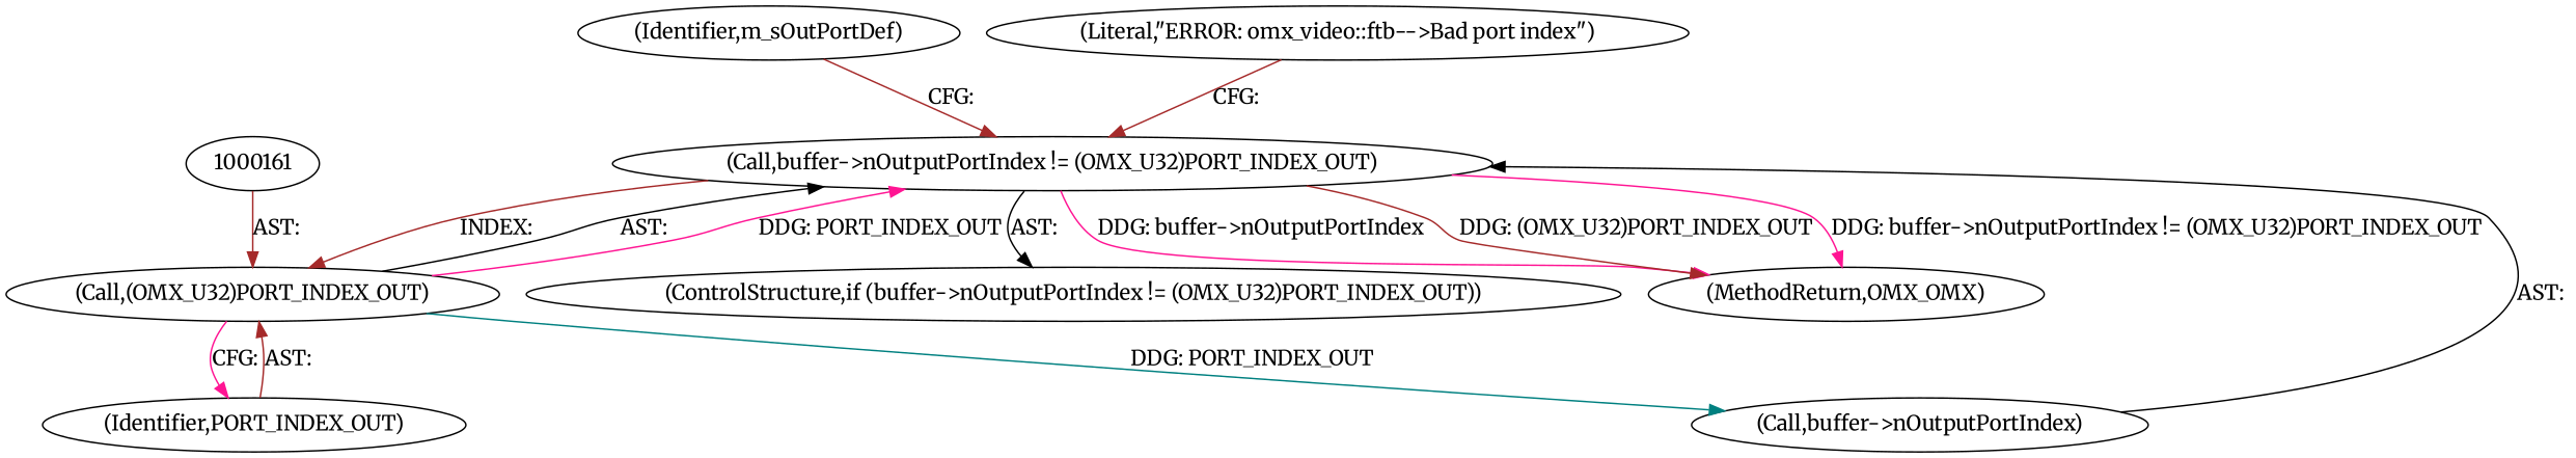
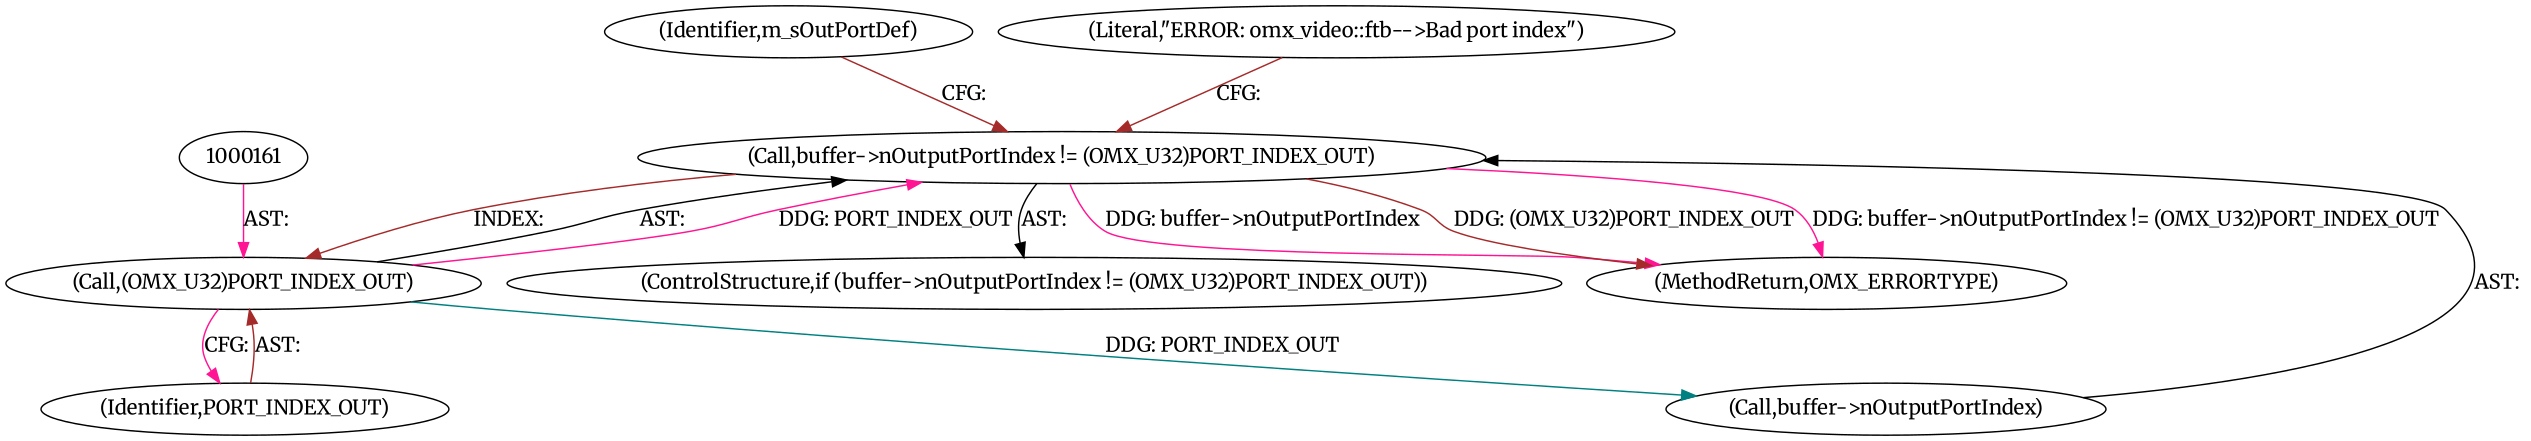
  digraph {
    fontname=Merriweather
    node [fontname=Merriweather]
    edge [color=brown fontname=Merriweather]
    n1 [label="(Call,buffer->nOutputPortIndex != (OMX_U32)PORT_INDEX_OUT)"]
    n2 [label="(Call,(OMX_U32)PORT_INDEX_OUT)"]
    n3 [label="(ControlStructure,if (buffer->nOutputPortIndex != (OMX_U32)PORT_INDEX_OUT))"]
-   n4 [label="(MethodReturn,OMX_OMX)"]
+   n4 [label="(MethodReturn,OMX_ERRORTYPE)"]
    n5 [label="(Identifier,PORT_INDEX_OUT)"]
    n6 [label="(Call,buffer->nOutputPortIndex)"]
    n7 [label="(Identifier,m_sOutPortDef)"]
    n8 [label="(Literal,\"ERROR: omx_video::ftb-->Bad port index\")"]
    1000161
    n1 -> n2 [label="INDEX: "]
    n1 -> n3 [color=black label="AST: "]
    n1 -> n4 [color=deeppink label="DDG: buffer->nOutputPortIndex"]
    n1 -> n4 [label="DDG: (OMX_U32)PORT_INDEX_OUT"]
    n1 -> n4 [color=deeppink label="DDG: buffer->nOutputPortIndex != (OMX_U32)PORT_INDEX_OUT"]
    n2 -> n1 [color=black label="AST: "]
    n2 -> n1 [color=deeppink label="DDG: PORT_INDEX_OUT"]
    n2 -> n5 [color=deeppink label="CFG: "]
    n2 -> n6 [color=teal label="DDG: PORT_INDEX_OUT"]
    n5 -> n2 [label="AST: "]
    n6 -> n1 [color=black label="AST: "]
    n7 -> n1 [label="CFG: "]
    n8 -> n1 [label="CFG: "]
-   1000161 -> n2 [label="AST: "]
+   1000161 -> n2 [color=deeppink label="AST: "]
  }
